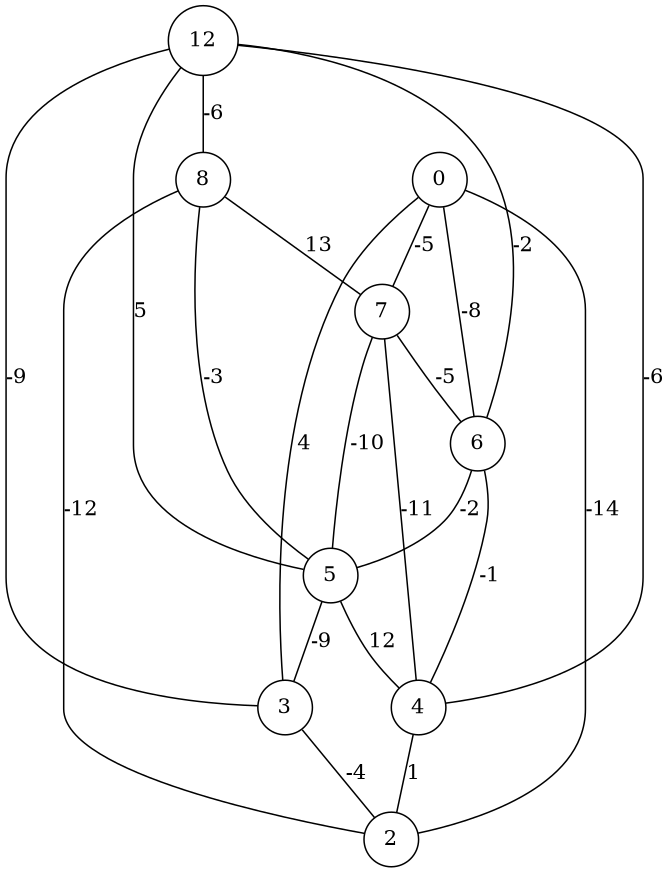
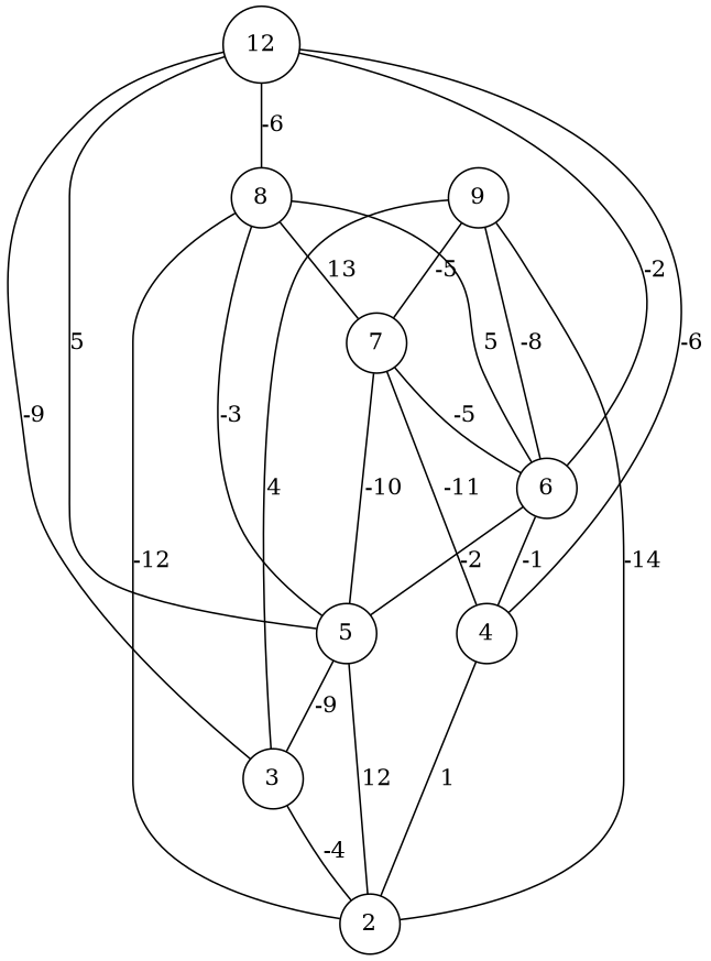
  graph {
    fontname="Helvetica,Arial,sans-serif"
    node [shape=circle]
    n1 [label=12]
    3
    4
    5
    6
    8
    2
    7
-   9 [label=0]
+   9
    n1 -- 3 [label=-9]
    n1 -- 4 [label=-6]
    n1 -- 5 [label=5]
    n1 -- 6 [label=-2]
    n1 -- 8 [label=-6]
    3 -- 2 [label=-4]
    4 -- 2 [label=1]
    5 -- 3 [label=-9]
-   5 -- 4 [label=12]
+   5 -- 2 [label=12]
    6 -- 4 [label=-1]
    6 -- 5 [label=-2]
    8 -- 5 [label=-3]
+   8 -- 6 [label=5]
    8 -- 2 [label=-12]
    8 -- 7 [label=13]
    7 -- 4 [label=-11]
    7 -- 5 [label=-10]
    7 -- 6 [label=-5]
    9 -- 3 [label=4]
    9 -- 6 [label=-8]
    9 -- 2 [label=-14]
    9 -- 7 [label=-5]
  }
